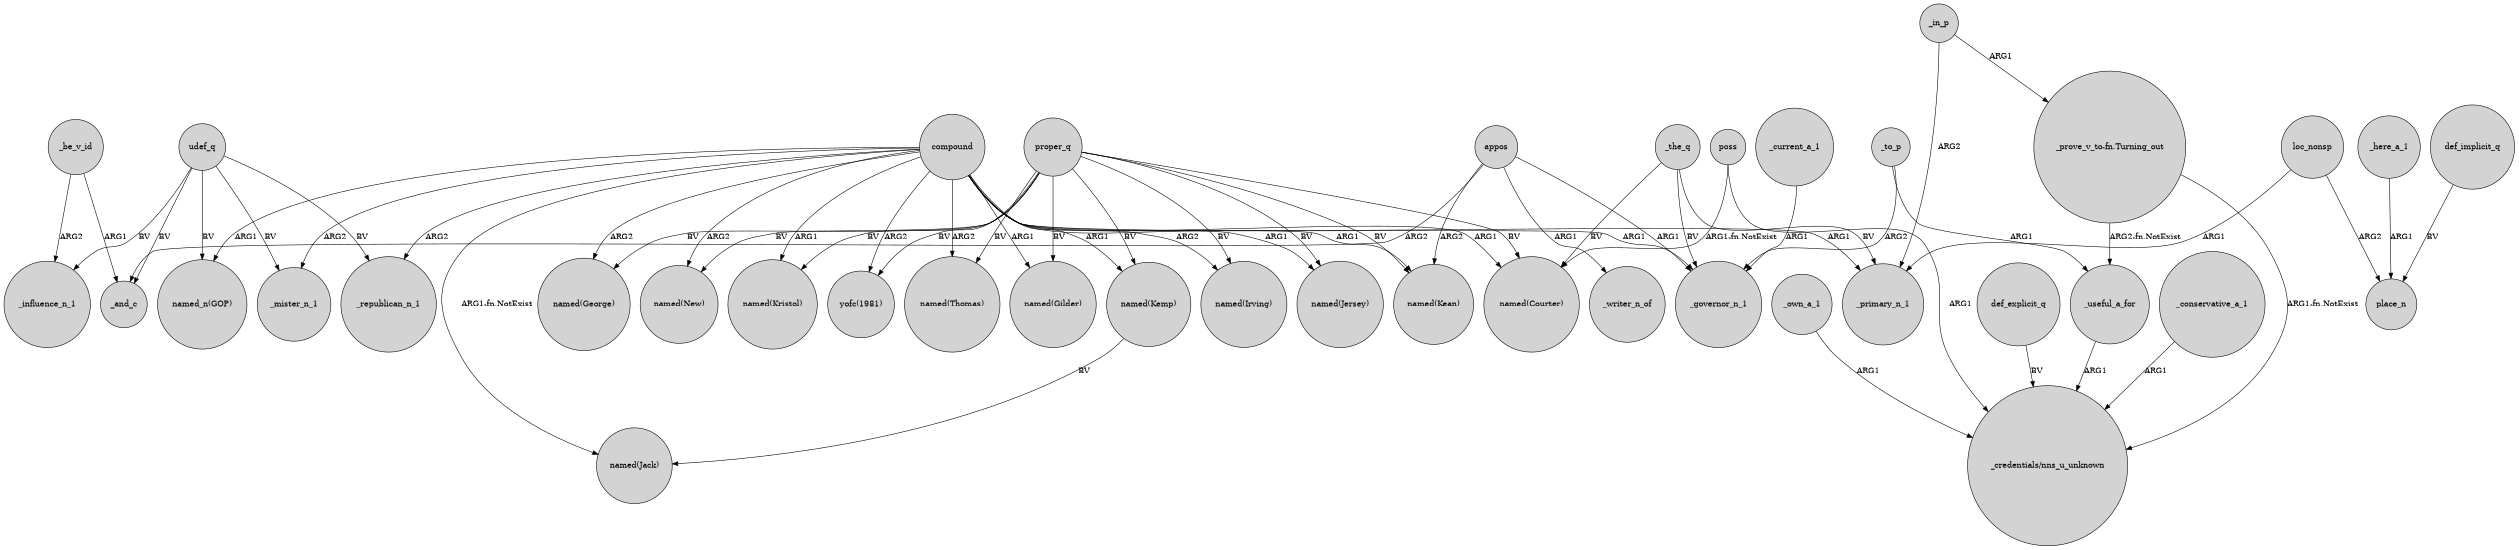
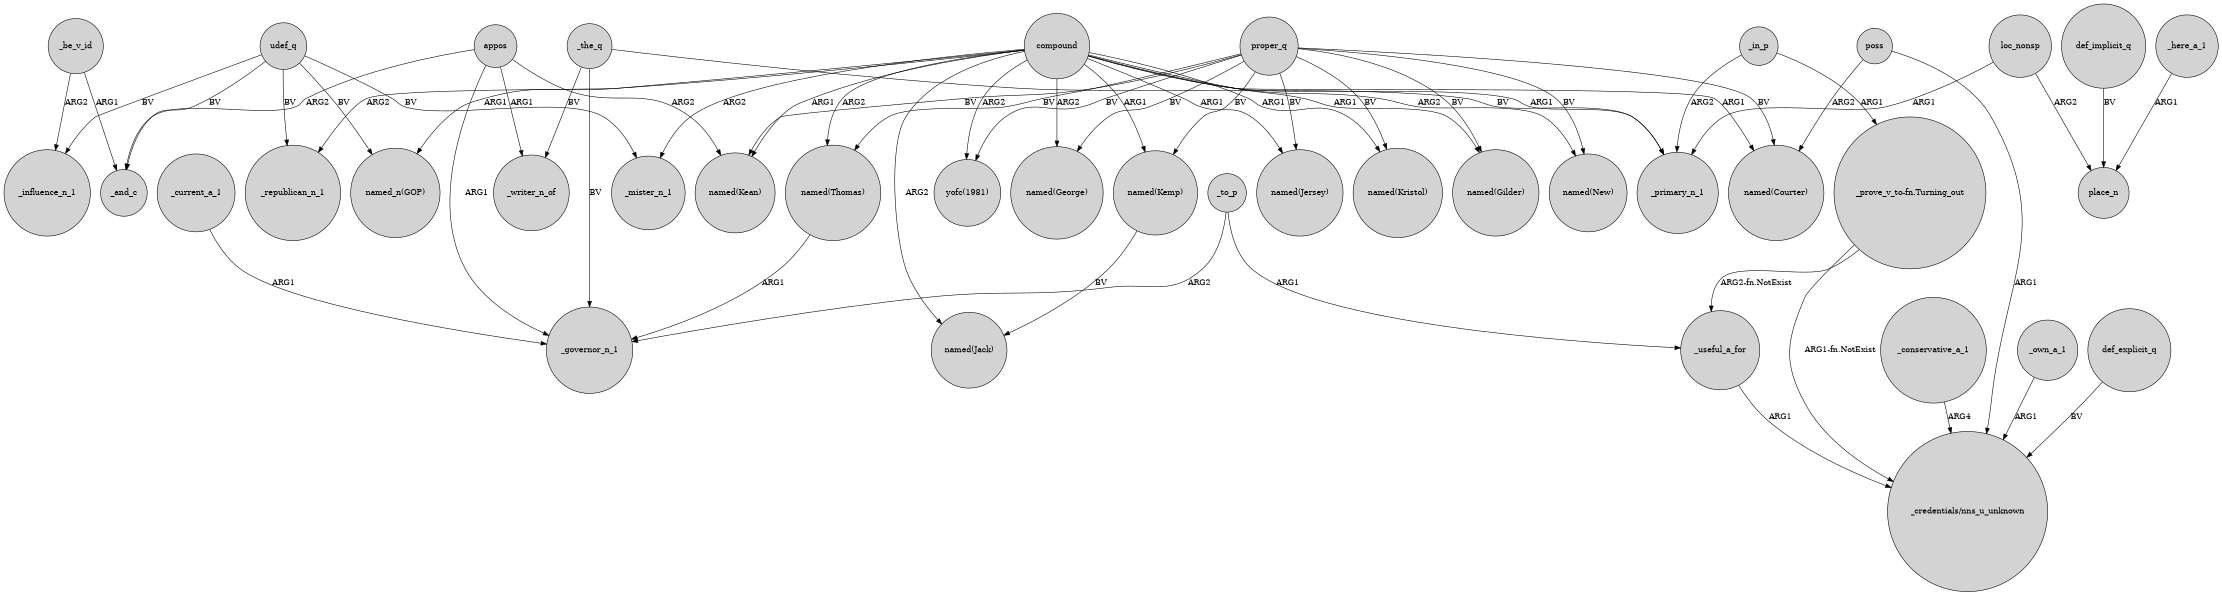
  digraph {
    node [shape=circle style=filled]
    compound
    "named_n(GOP)"
    "named(Kemp)"
    _governor_n_1
    "named(New)"
    "named(Gilder)"
    _mister_n_1
    "named(Courter)"
    "named(George)"
    "named(Kean)"
    "named(Jack)"
    "named(Thomas)"
-   "named(Irving)"
    _primary_n_1
    "named(Jersey)"
    "yofc(1981)"
    _republican_n_1
    "named(Kristol)"
    proper_q
    _to_p
    _useful_a_for
    "_credentials/nns_u_unknown"
    _in_p
    "_prove_v_to-fn.Turning_out"
    _here_a_1
    place_n
    _conservative_a_1
    _be_v_id
    _influence_n_1
    _and_c
    _the_q
    _writer_n_of
    udef_q
    _current_a_1
    poss
    def_implicit_q
    _own_a_1
    appos
    loc_nonsp
    def_explicit_q
    compound -> "named_n(GOP)" [label=ARG1]
    compound -> "named(Kemp)" [label=ARG1]
-   compound -> _governor_n_1 [label=ARG1]
+   "named(Thomas)" -> _governor_n_1 [label=ARG1]
    compound -> "named(New)" [label=ARG2]
    compound -> "named(Gilder)" [label=ARG1]
    compound -> _mister_n_1 [label=ARG2]
    compound -> "named(Courter)" [label=ARG1]
    compound -> "named(George)" [label=ARG2]
    compound -> "named(Kean)" [label=ARG1]
-   compound -> "named(Jack)" [label="ARG1-fn.NotExist"]
+   compound -> "named(Jack)" [label=ARG2]
    compound -> "named(Thomas)" [label=ARG2]
-   compound -> "named(Irving)" [label=ARG2]
    compound -> _primary_n_1 [label=ARG1]
    compound -> "named(Jersey)" [label=ARG1]
    compound -> "yofc(1981)" [label=ARG2]
    compound -> _republican_n_1 [label=ARG2]
    compound -> "named(Kristol)" [label=ARG1]
    "named(Kemp)" -> "named(Jack)" [label=BV]
    proper_q -> "named(Kemp)" [label=BV]
    proper_q -> "named(New)" [label=BV]
    proper_q -> "named(Gilder)" [label=BV]
    proper_q -> "named(Courter)" [label=BV]
    proper_q -> "named(George)" [label=BV]
    proper_q -> "named(Kean)" [label=BV]
    proper_q -> "named(Thomas)" [label=BV]
-   proper_q -> "named(Irving)" [label=BV]
    proper_q -> "named(Jersey)" [label=BV]
    proper_q -> "yofc(1981)" [label=BV]
    proper_q -> "named(Kristol)" [label=BV]
    _to_p -> _governor_n_1 [label=ARG2]
    _to_p -> _useful_a_for [label=ARG1]
    _useful_a_for -> "_credentials/nns_u_unknown" [label=ARG1]
    _in_p -> _primary_n_1 [label=ARG2]
    _in_p -> "_prove_v_to-fn.Turning_out" [label=ARG1]
    "_prove_v_to-fn.Turning_out" -> _useful_a_for [label="ARG2-fn.NotExist"]
    "_prove_v_to-fn.Turning_out" -> "_credentials/nns_u_unknown" [label="ARG1-fn.NotExist"]
    _here_a_1 -> place_n [label=ARG1]
-   _conservative_a_1 -> "_credentials/nns_u_unknown" [label=ARG1]
+   _conservative_a_1 -> "_credentials/nns_u_unknown" [label=ARG4]
    _be_v_id -> _influence_n_1 [label=ARG2]
    _be_v_id -> _and_c [label=ARG1]
    _the_q -> _governor_n_1 [label=BV]
    _the_q -> _primary_n_1 [label=BV]
-   _the_q -> "named(Courter)" [label=BV]
+   _the_q -> _writer_n_of [label=BV]
    udef_q -> "named_n(GOP)" [label=BV]
    udef_q -> _mister_n_1 [label=BV]
    udef_q -> _republican_n_1 [label=BV]
    udef_q -> _influence_n_1 [label=BV]
    udef_q -> _and_c [label=BV]
    _current_a_1 -> _governor_n_1 [label=ARG1]
-   poss -> "named(Courter)" [label="ARG1-fn.NotExist"]
+   poss -> "named(Courter)" [label=ARG2]
    poss -> "_credentials/nns_u_unknown" [label=ARG1]
    def_implicit_q -> place_n [label=BV]
    _own_a_1 -> "_credentials/nns_u_unknown" [label=ARG1]
    appos -> _governor_n_1 [label=ARG1]
    appos -> "named(Kean)" [label=ARG2]
    appos -> _and_c [label=ARG2]
    appos -> _writer_n_of [label=ARG1]
    loc_nonsp -> _primary_n_1 [label=ARG1]
    loc_nonsp -> place_n [label=ARG2]
    def_explicit_q -> "_credentials/nns_u_unknown" [label=BV]
  }
